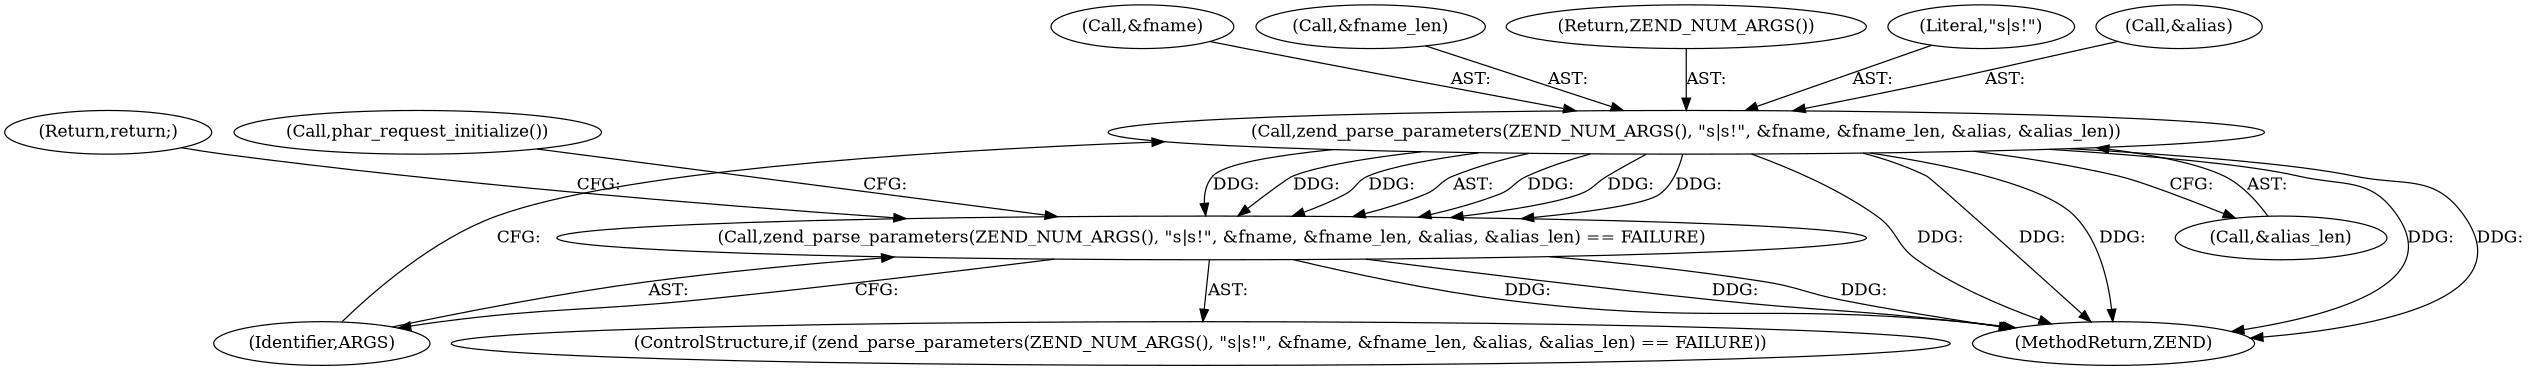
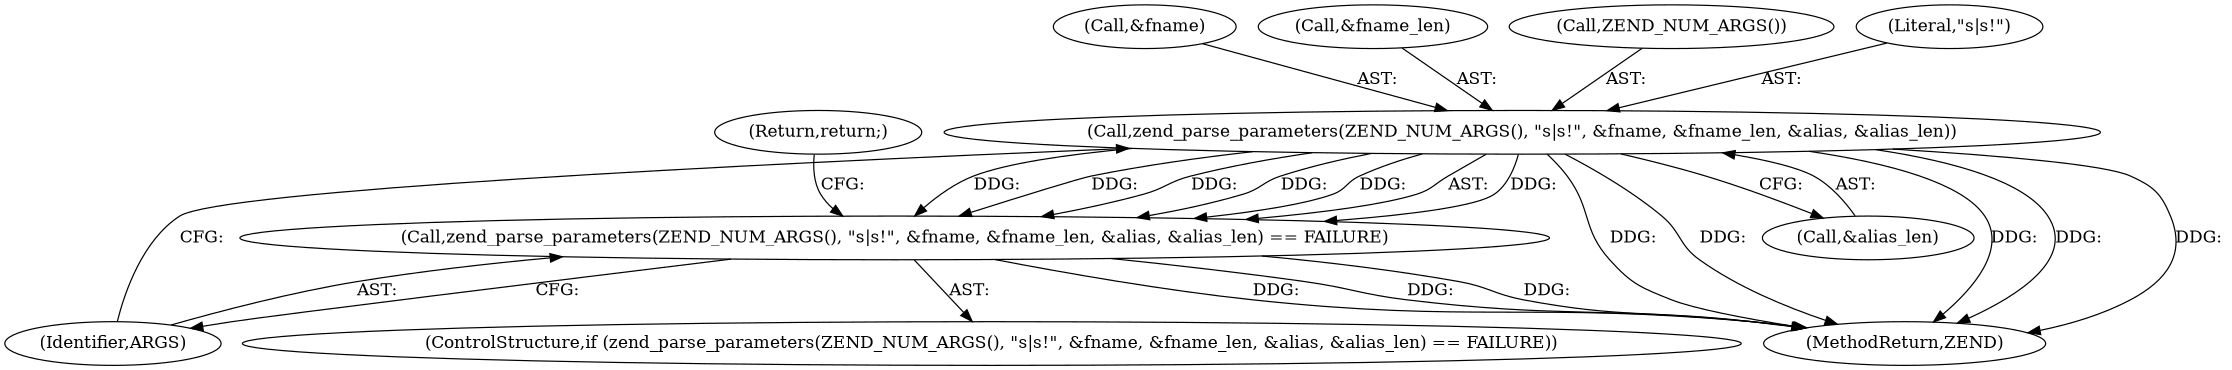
  digraph {
    n1 [label="(Call,zend_parse_parameters(ZEND_NUM_ARGS(), \"s|s!\", &fname, &fname_len, &alias, &alias_len))"]
    n2 [label="(Call,zend_parse_parameters(ZEND_NUM_ARGS(), \"s|s!\", &fname, &fname_len, &alias, &alias_len) == FAILURE)"]
    n3 [label="(Call,&alias_len)"]
    n4 [label="(MethodReturn,ZEND)"]
    n5 [label="(Identifier,ARGS)"]
    n6 [label="(ControlStructure,if (zend_parse_parameters(ZEND_NUM_ARGS(), \"s|s!\", &fname, &fname_len, &alias, &alias_len) == FAILURE))"]
    n7 [label="(Call,&fname)"]
-   n8 [label="(Call,phar_request_initialize())"]
    n9 [label="(Call,&fname_len)"]
    n10 [label="(Return,return;)"]
-   n11 [label="(Return,ZEND_NUM_ARGS())"]
+   n11 [label="(Call,ZEND_NUM_ARGS())"]
    n12 [label="(Literal,\"s|s!\")"]
-   n13 [label="(Call,&alias)"]
    n1 -> n2 [label="AST: "]
    n1 -> n2 [label="DDG: "]
    n1 -> n2 [label="DDG: "]
    n1 -> n2 [label="DDG: "]
    n1 -> n2 [label="DDG: "]
    n1 -> n2 [label="DDG: "]
    n1 -> n2 [label="DDG: "]
    n1 -> n3 [label="CFG: "]
    n1 -> n4 [label="DDG: "]
    n1 -> n4 [label="DDG: "]
    n1 -> n4 [label="DDG: "]
    n1 -> n4 [label="DDG: "]
    n1 -> n4 [label="DDG: "]
    n2 -> n4 [label="DDG: "]
    n2 -> n4 [label="DDG: "]
    n2 -> n4 [label="DDG: "]
    n2 -> n5 [label="CFG: "]
    n2 -> n6 [label="AST: "]
    n3 -> n1 [label="AST: "]
    n5 -> n1 [label="CFG: "]
    n5 -> n2 [label="AST: "]
    n7 -> n1 [label="AST: "]
-   n8 -> n2 [label="CFG: "]
    n9 -> n1 [label="AST: "]
    n10 -> n2 [label="CFG: "]
    n11 -> n1 [label="AST: "]
    n12 -> n1 [label="AST: "]
-   n13 -> n1 [label="AST: "]
  }
